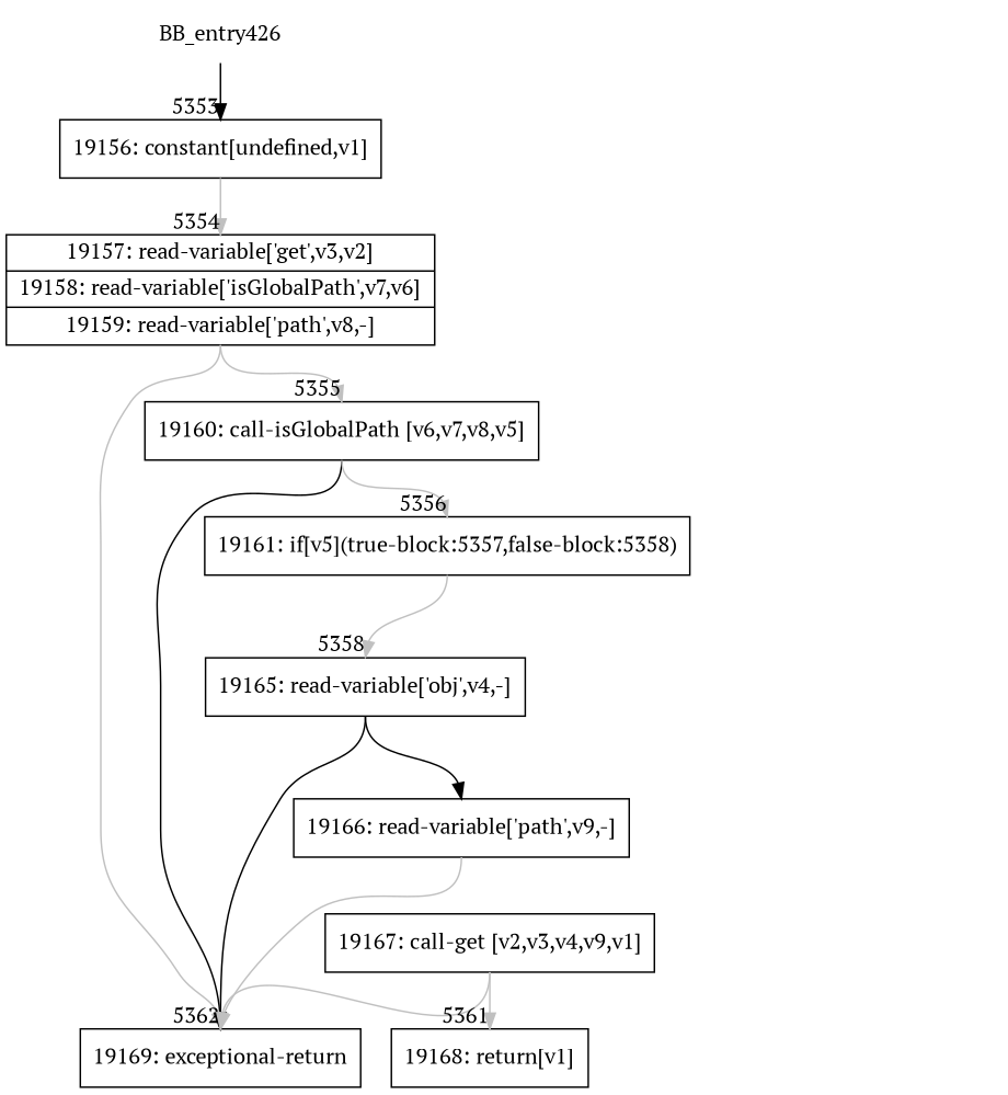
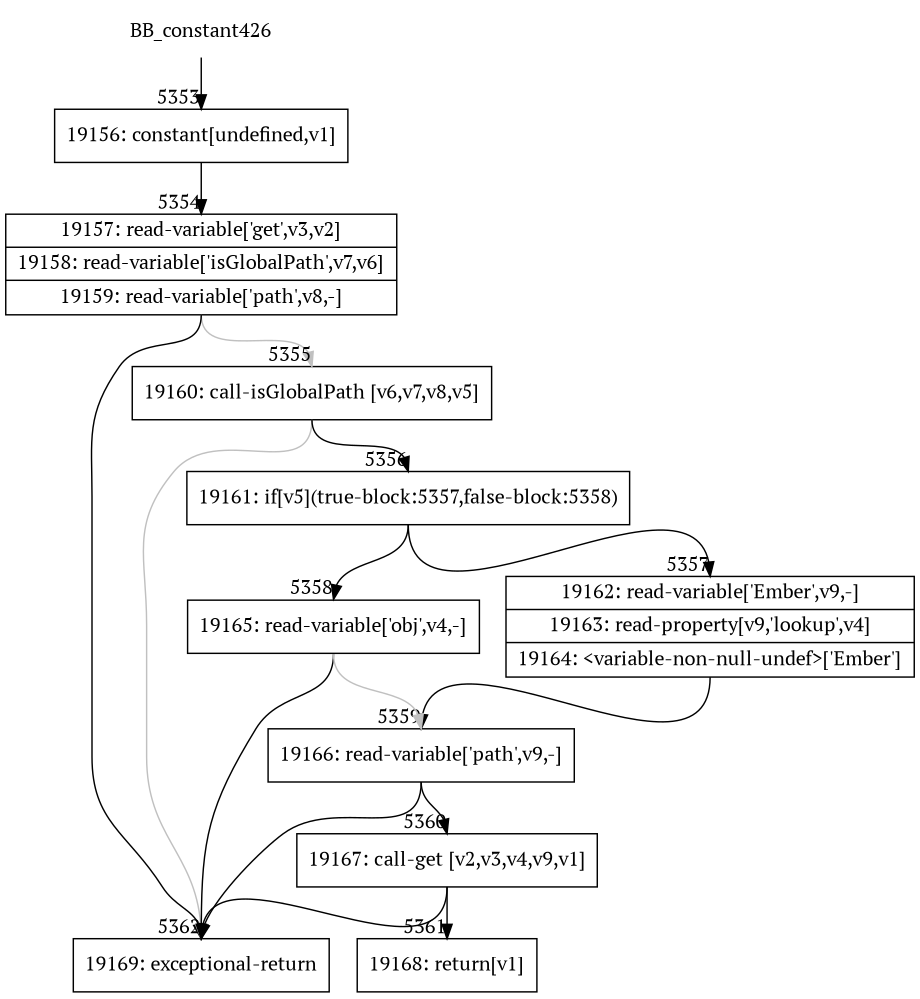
  digraph {
    fontname="PT Serif"
    rankdir=TD
    node [fontname="PT Serif" shape=record]
    edge [fontname="PT Serif" headport=n tailport=s]
-   BB_entry426 [shape=none]
+   BB_entry426 [shape=none label=BB_constant426]
    n2 [label="{19156: constant[undefined,v1]}"]
    n3 [label="{19157: read-variable['get',v3,v2]|19158: read-variable['isGlobalPath',v7,v6]|19159: read-variable['path',v8,-]}"]
    n4 [label="{19160: call-isGlobalPath [v6,v7,v8,v5]}"]
    n5 [label="{19169: exceptional-return}"]
    n6 [label="{19161: if[v5](true-block:5357,false-block:5358)}"]
+   n7 [label="{19162: read-variable['Ember',v9,-]|19163: read-property[v9,'lookup',v4]|19164: \<variable-non-null-undef\>['Ember']}"]
    n8 [label="{19165: read-variable['obj',v4,-]}"]
    n9 [label="{19166: read-variable['path',v9,-]}"]
    n10 [label="{19167: call-get [v2,v3,v4,v9,v1]}"]
    n11 [label="{19168: return[v1]}"]
    BB_entry426 -> n2 [headlabel="    5353"]
-   n2 -> n3 [headlabel="      5354" color=gray]
+   n2 -> n3 [headlabel="      5354"]
    n3 -> n4 [color=gray headlabel="      5355"]
-   n3 -> n5 [color=gray headlabel="      5362"]
-   n4 -> n5 [color=black]
-   n4 -> n6 [headlabel="      5356" color=gray]
-   n6 -> n8 [headlabel="      5358" color=gray]
+   n3 -> n5 [color=black headlabel="      5362"]
+   n4 -> n5 [color=gray]
+   n4 -> n6 [headlabel="      5356"]
+   n6 -> n7 [headlabel="      5357"]
+   n6 -> n8 [headlabel="      5358"]
+   n7 -> n9 [headlabel="      5359"]
    n8 -> n5 [color=black]
-   n8 -> n9
-   n9 -> n5 [color=gray]
-   n10 -> n5 [color=gray]
-   n10 -> n11 [headlabel="      5361" color=gray]
+   n8 -> n9 [color=gray]
+   n9 -> n5 [color=black]
+   n9 -> n10 [headlabel="      5360"]
+   n10 -> n5 [color=black]
+   n10 -> n11 [headlabel="      5361"]
  }
